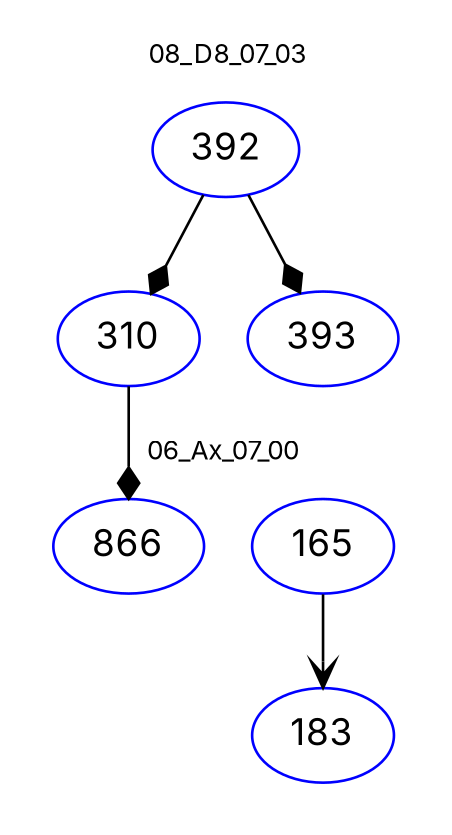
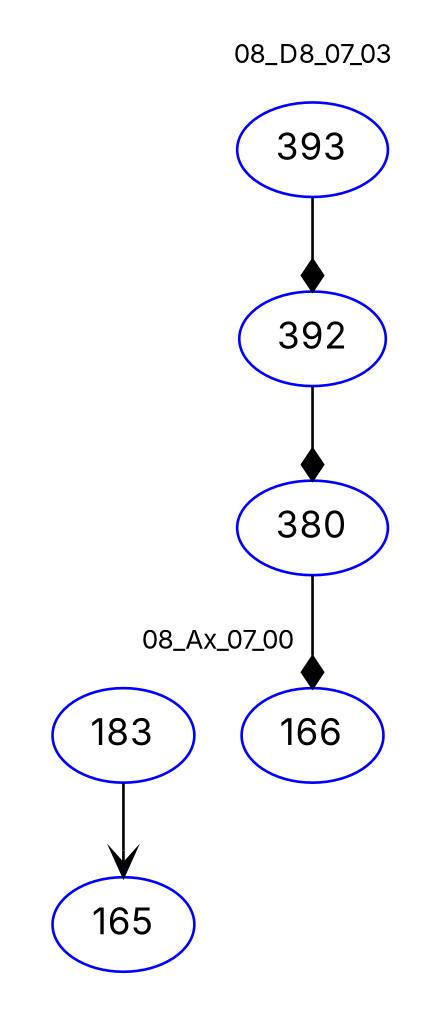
  digraph {
    fontname=Inter
    node [color=blue fontname=Inter]
    edge [arrowhead=diamond color=black fontname=Inter]
    n1 [label=165]
-   n2 [label=866]
+   n2 [label=166]
    n3 [label=183]
    n4 [label=392]
-   n5 [label=310]
+   n5 [label=380]
    n6 [label=393]
    subgraph cluster_1 {
      color=white
      fontsize=10
-     label="06_Ax_07_00"
+     label="08_Ax_07_00"
      n1
      n2
      n3
    }
    subgraph cluster_2 {
      color=white
      fontsize=10
      label="08_D8_07_03"
      n4
      n5
      n6
    }
-   n1 -> n3 [arrowhead=vee]
+   n3 -> n1 [arrowhead=vee]
    n4 -> n5
-   n4 -> n6
+   n6 -> n4
    n5 -> n2
  }
